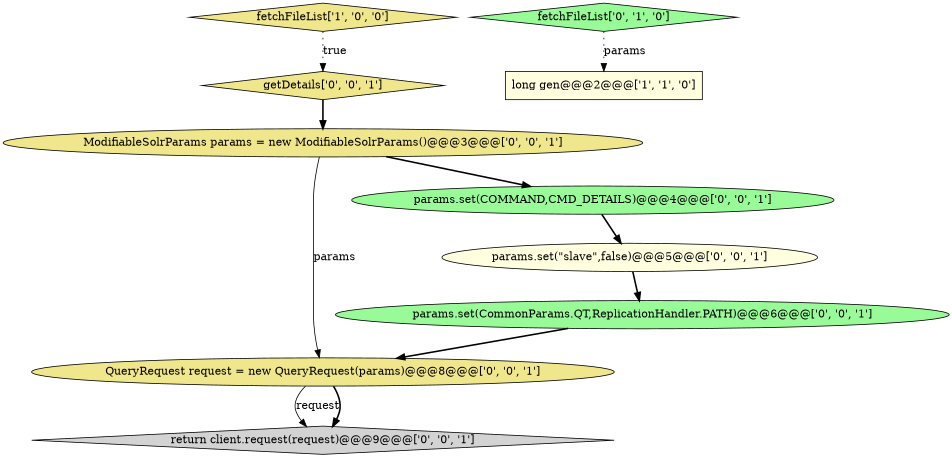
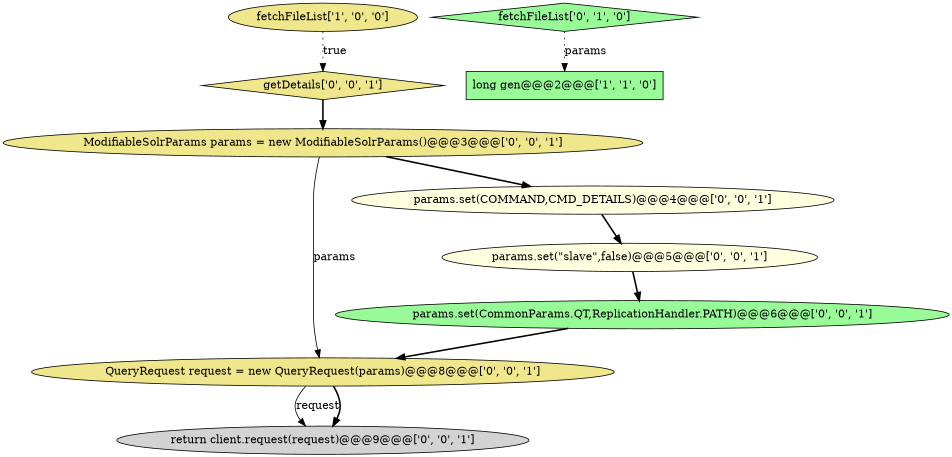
  digraph {
    node [fillcolor=khaki shape=ellipse style=filled]
    edge [style=bold]
    n1 [label="getDetails['0', '0', '1']" shape=diamond]
    n2 [label="ModifiableSolrParams params = new ModifiableSolrParams()@@@3@@@['0', '0', '1']"]
    n3 [label="QueryRequest request = new QueryRequest(params)@@@8@@@['0', '0', '1']"]
-   n4 [fillcolor=palegreen label="params.set(COMMAND,CMD_DETAILS)@@@4@@@['0', '0', '1']"]
-   n5 [fillcolor=lightgrey label="return client.request(request)@@@9@@@['0', '0', '1']" shape=diamond]
-   n6 [label="fetchFileList['1', '0', '0']" shape=diamond]
-   n7 [fillcolor=lightyellow label="long gen@@@2@@@['1', '1', '0']" shape=box]
+   n4 [fillcolor=lightyellow label="params.set(COMMAND,CMD_DETAILS)@@@4@@@['0', '0', '1']"]
+   n5 [fillcolor=lightgrey label="return client.request(request)@@@9@@@['0', '0', '1']"]
+   n6 [label="fetchFileList['1', '0', '0']"]
+   n7 [fillcolor=palegreen label="long gen@@@2@@@['1', '1', '0']" shape=box]
    n8 [fillcolor=lightyellow label="params.set(\"slave\",false)@@@5@@@['0', '0', '1']"]
    n9 [fillcolor=palegreen label="params.set(CommonParams.QT,ReplicationHandler.PATH)@@@6@@@['0', '0', '1']"]
    n10 [fillcolor=palegreen label="fetchFileList['0', '1', '0']" shape=diamond]
    n1 -> n2
    n2 -> n3 [label=params style=solid]
    n2 -> n4
    n3 -> n5 [label=request style=solid]
    n3 -> n5
    n4 -> n8
    n6 -> n1 [label=true style=dotted]
    n8 -> n9
    n9 -> n3
    n10 -> n7 [label=params style=dotted]
  }
